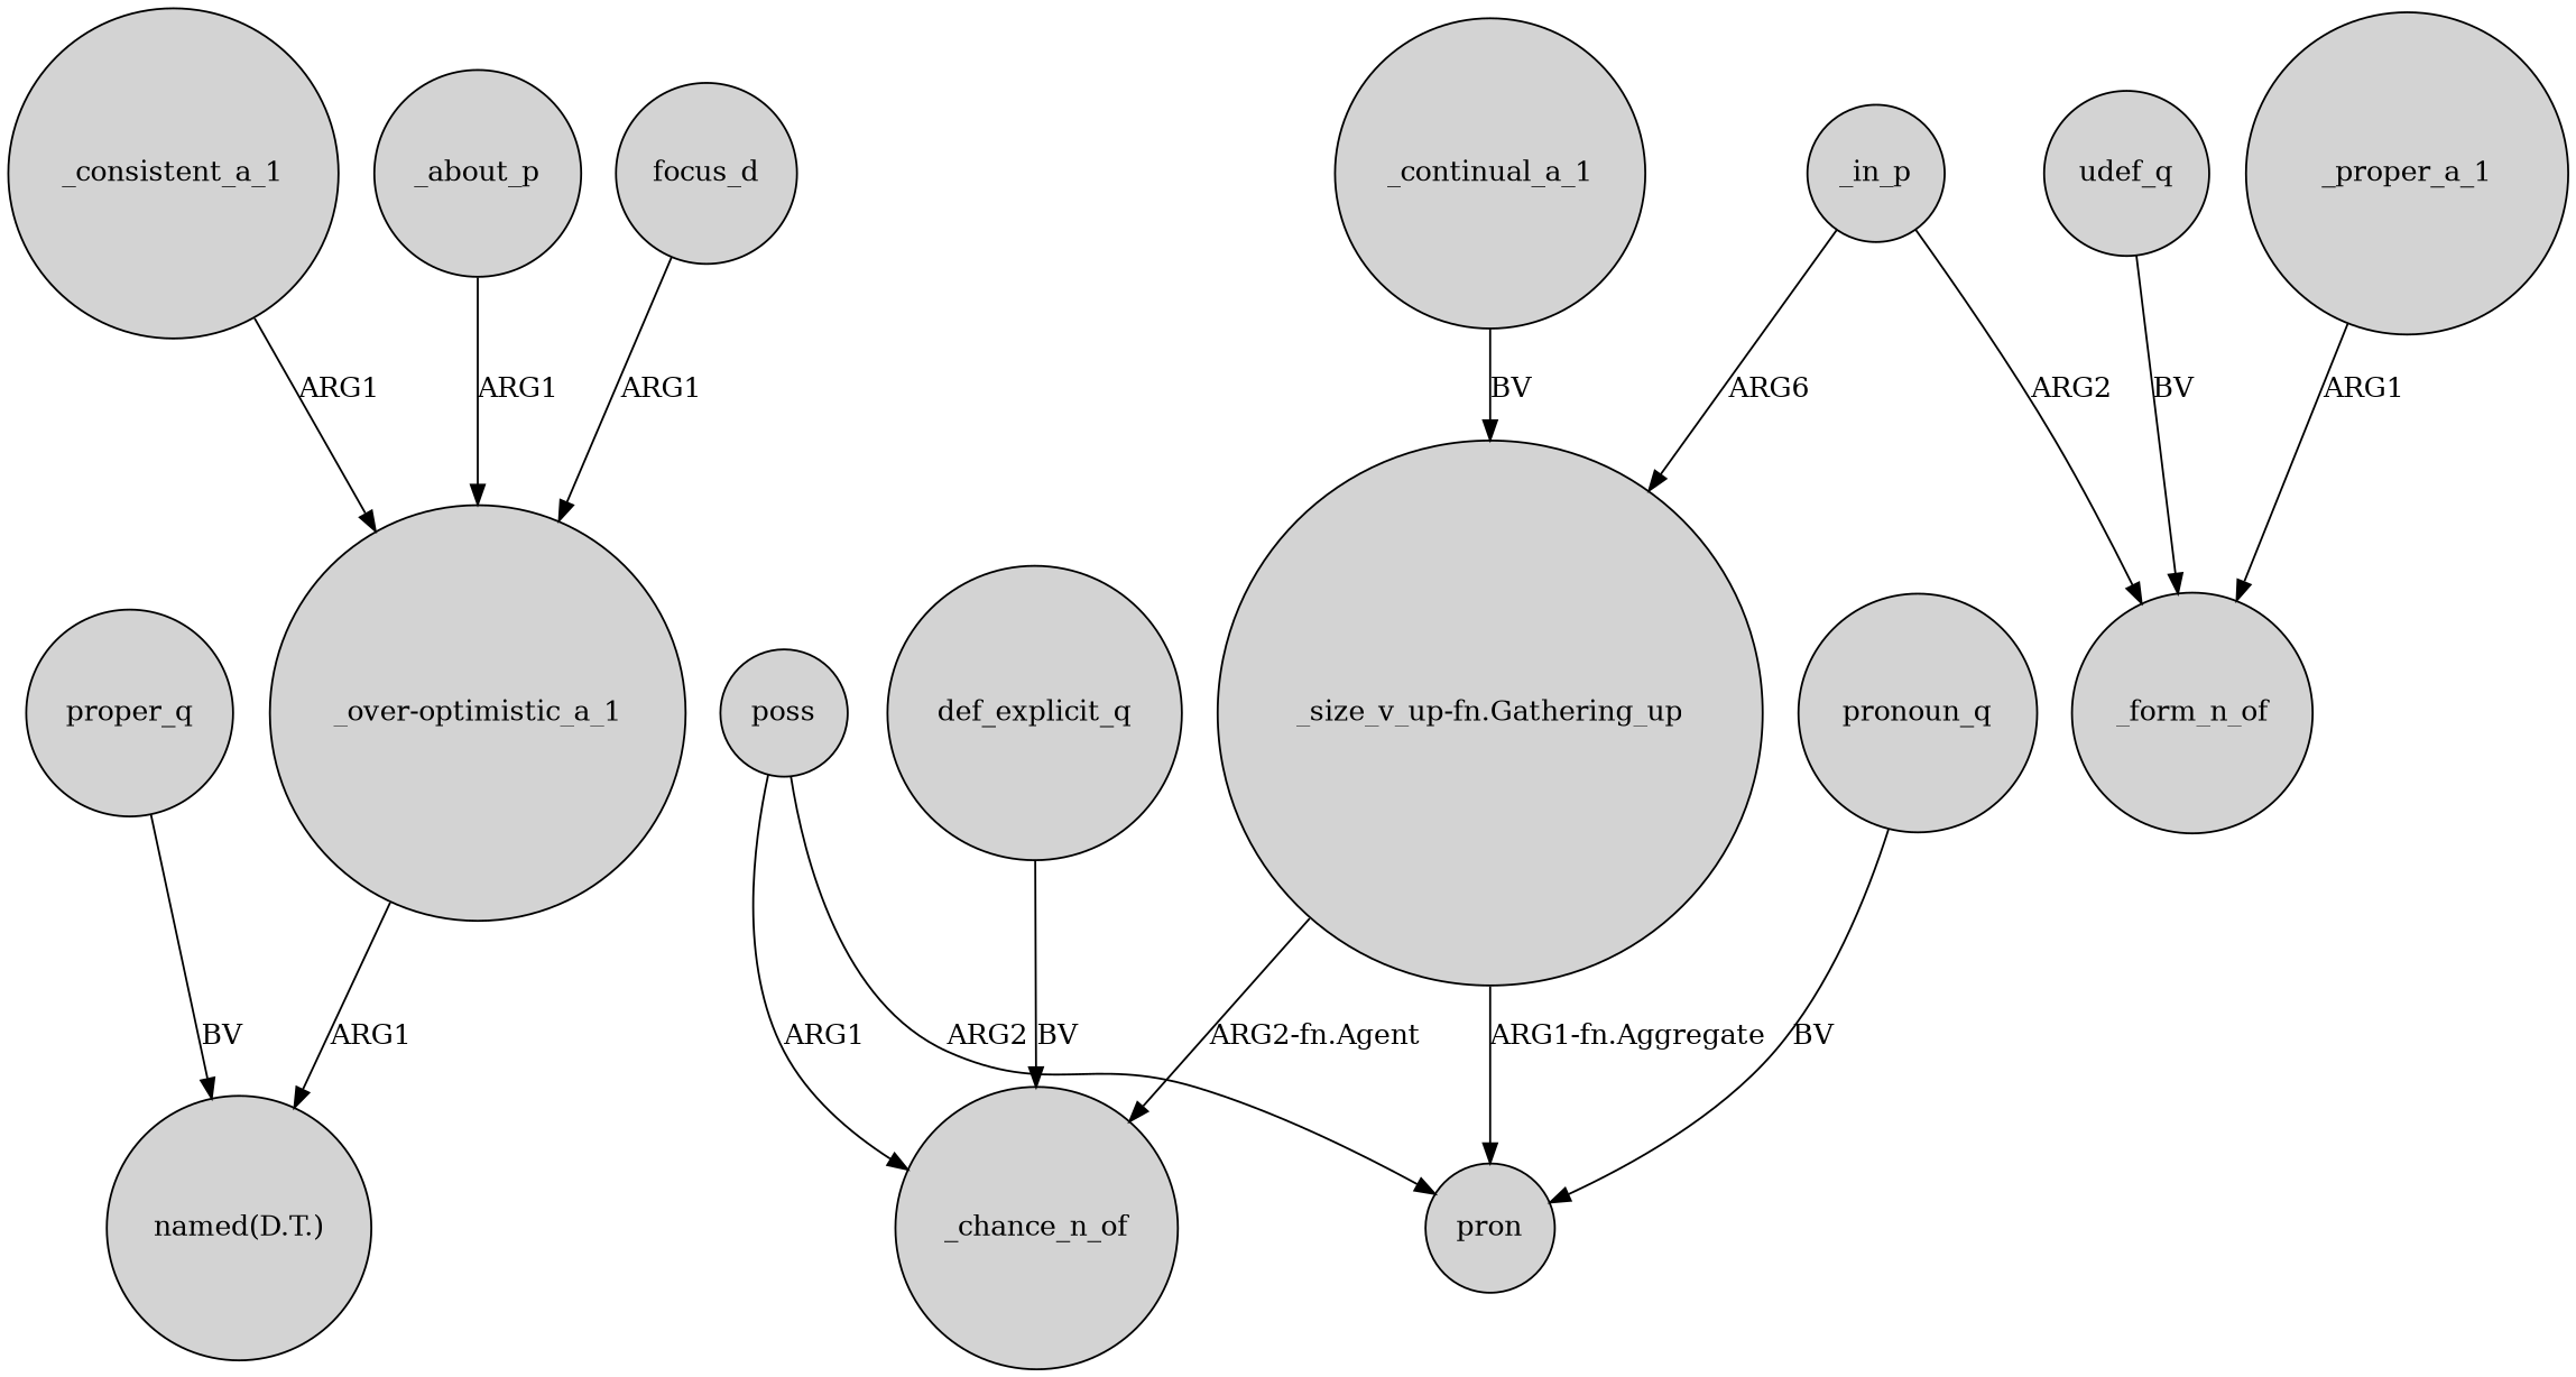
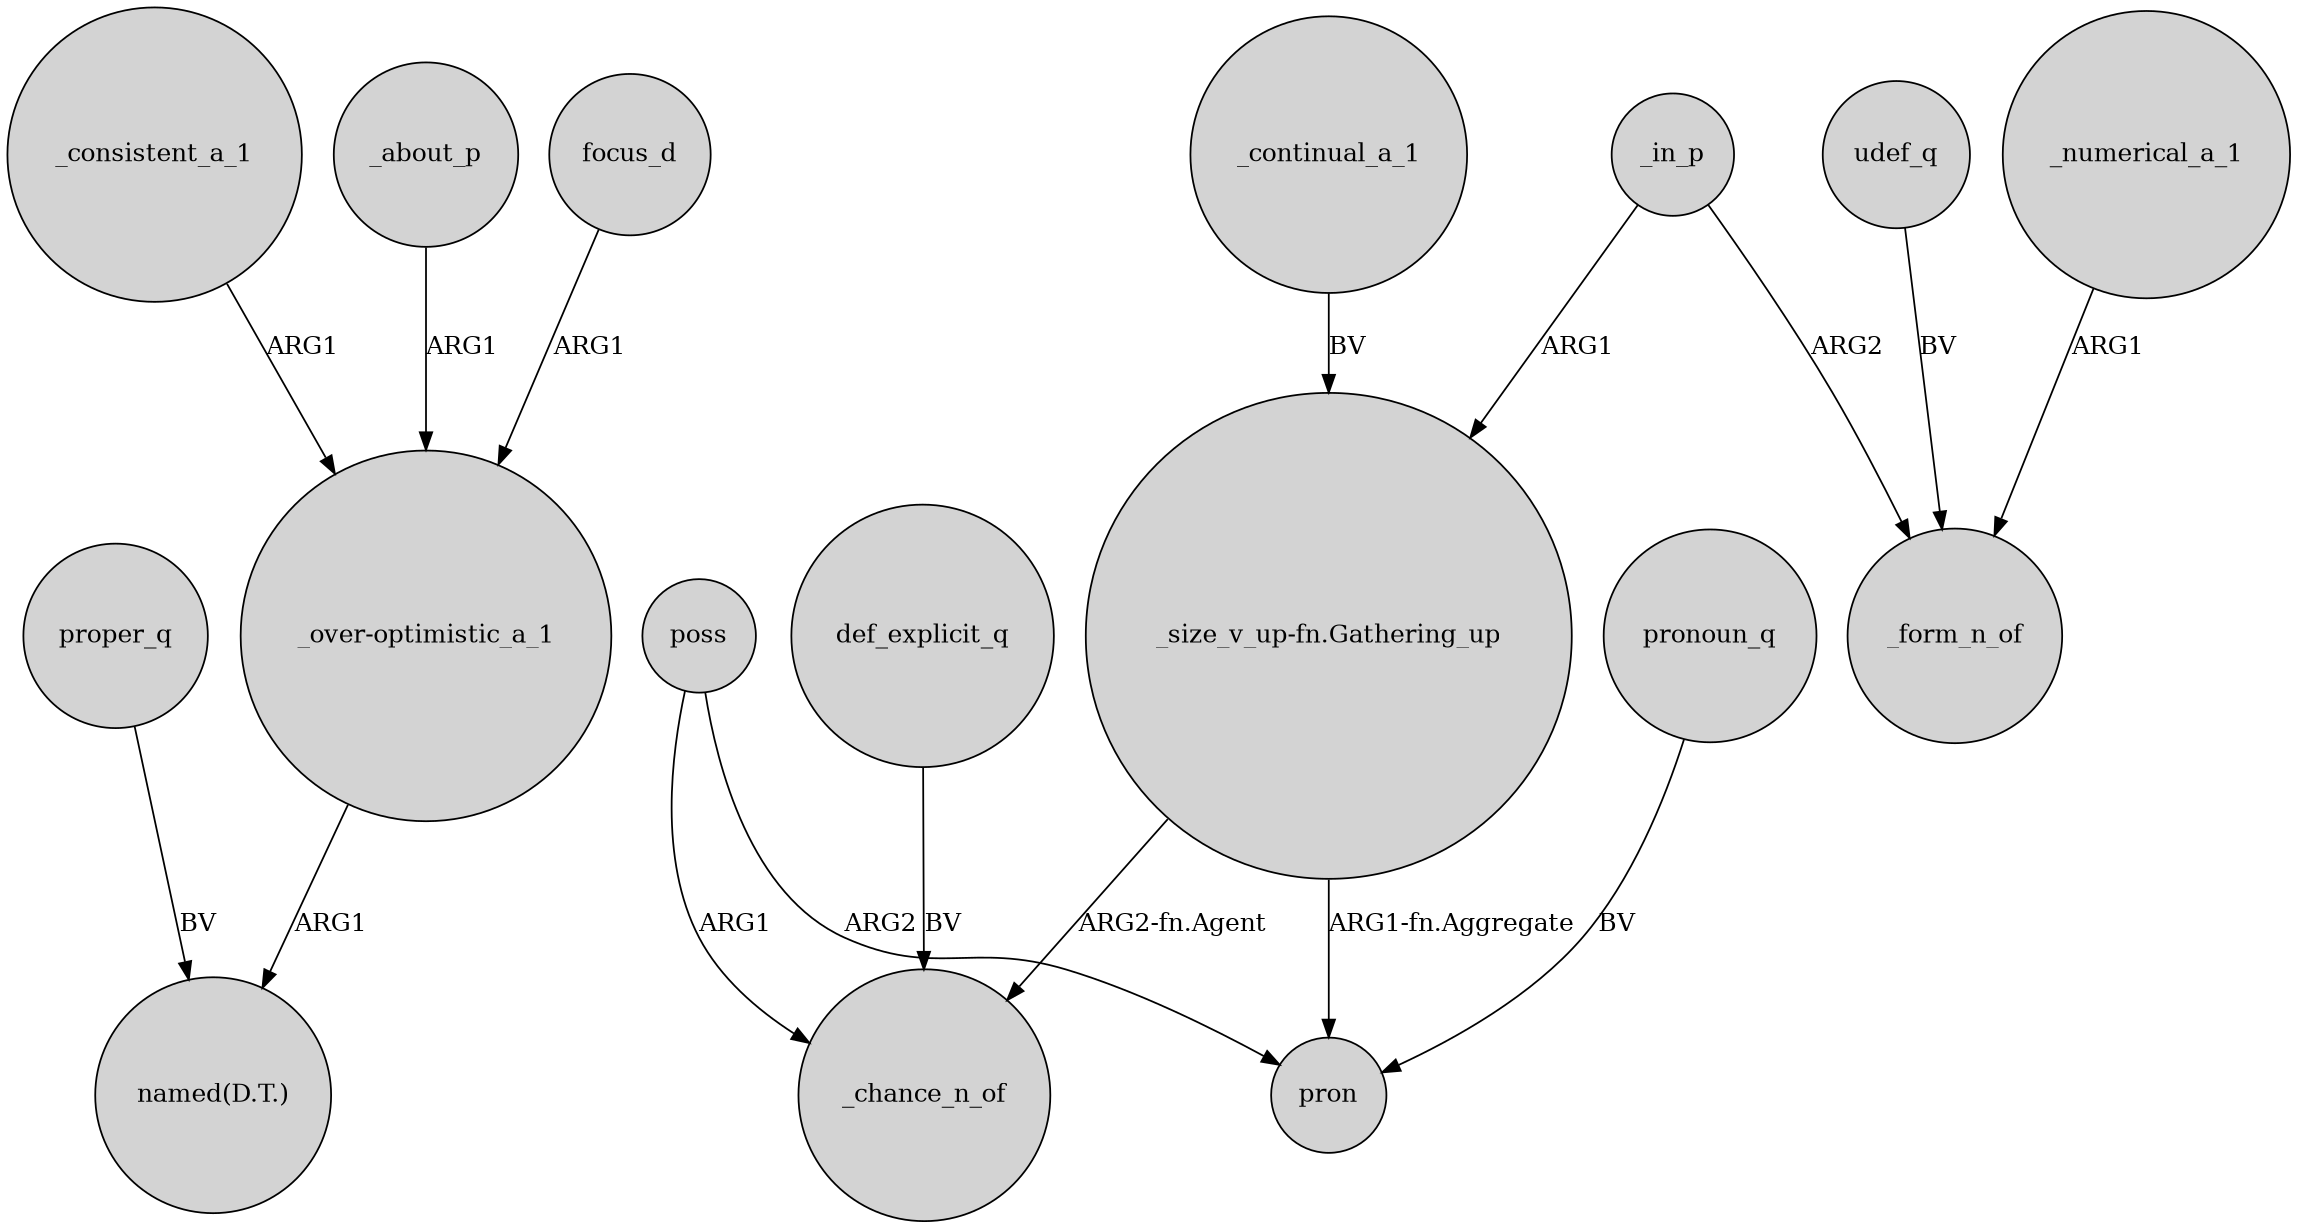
  digraph {
    node [shape=circle style=filled]
    "_over-optimistic_a_1"
    "named(D.T.)"
    def_explicit_q
    _chance_n_of
-   _numerical_a_1 [label=_proper_a_1]
+   _numerical_a_1
    _form_n_of
    _in_p
    "_size_v_up-fn.Gathering_up"
    pron
    _consistent_a_1
    _continual_a_1
    udef_q
    _about_p
    focus_d
    poss
    pronoun_q
    proper_q
    "_over-optimistic_a_1" -> "named(D.T.)" [label=ARG1]
    def_explicit_q -> _chance_n_of [label=BV]
    _numerical_a_1 -> _form_n_of [label=ARG1]
    _in_p -> _form_n_of [label=ARG2]
-   _in_p -> "_size_v_up-fn.Gathering_up" [label=ARG6]
+   _in_p -> "_size_v_up-fn.Gathering_up" [label=ARG1]
    "_size_v_up-fn.Gathering_up" -> _chance_n_of [label="ARG2-fn.Agent"]
    "_size_v_up-fn.Gathering_up" -> pron [label="ARG1-fn.Aggregate"]
    _consistent_a_1 -> "_over-optimistic_a_1" [label=ARG1]
    _continual_a_1 -> "_size_v_up-fn.Gathering_up" [label=BV]
    udef_q -> _form_n_of [label=BV]
    _about_p -> "_over-optimistic_a_1" [label=ARG1]
    focus_d -> "_over-optimistic_a_1" [label=ARG1]
    poss -> _chance_n_of [label=ARG1]
    poss -> pron [label=ARG2]
    pronoun_q -> pron [label=BV]
    proper_q -> "named(D.T.)" [label=BV]
  }
